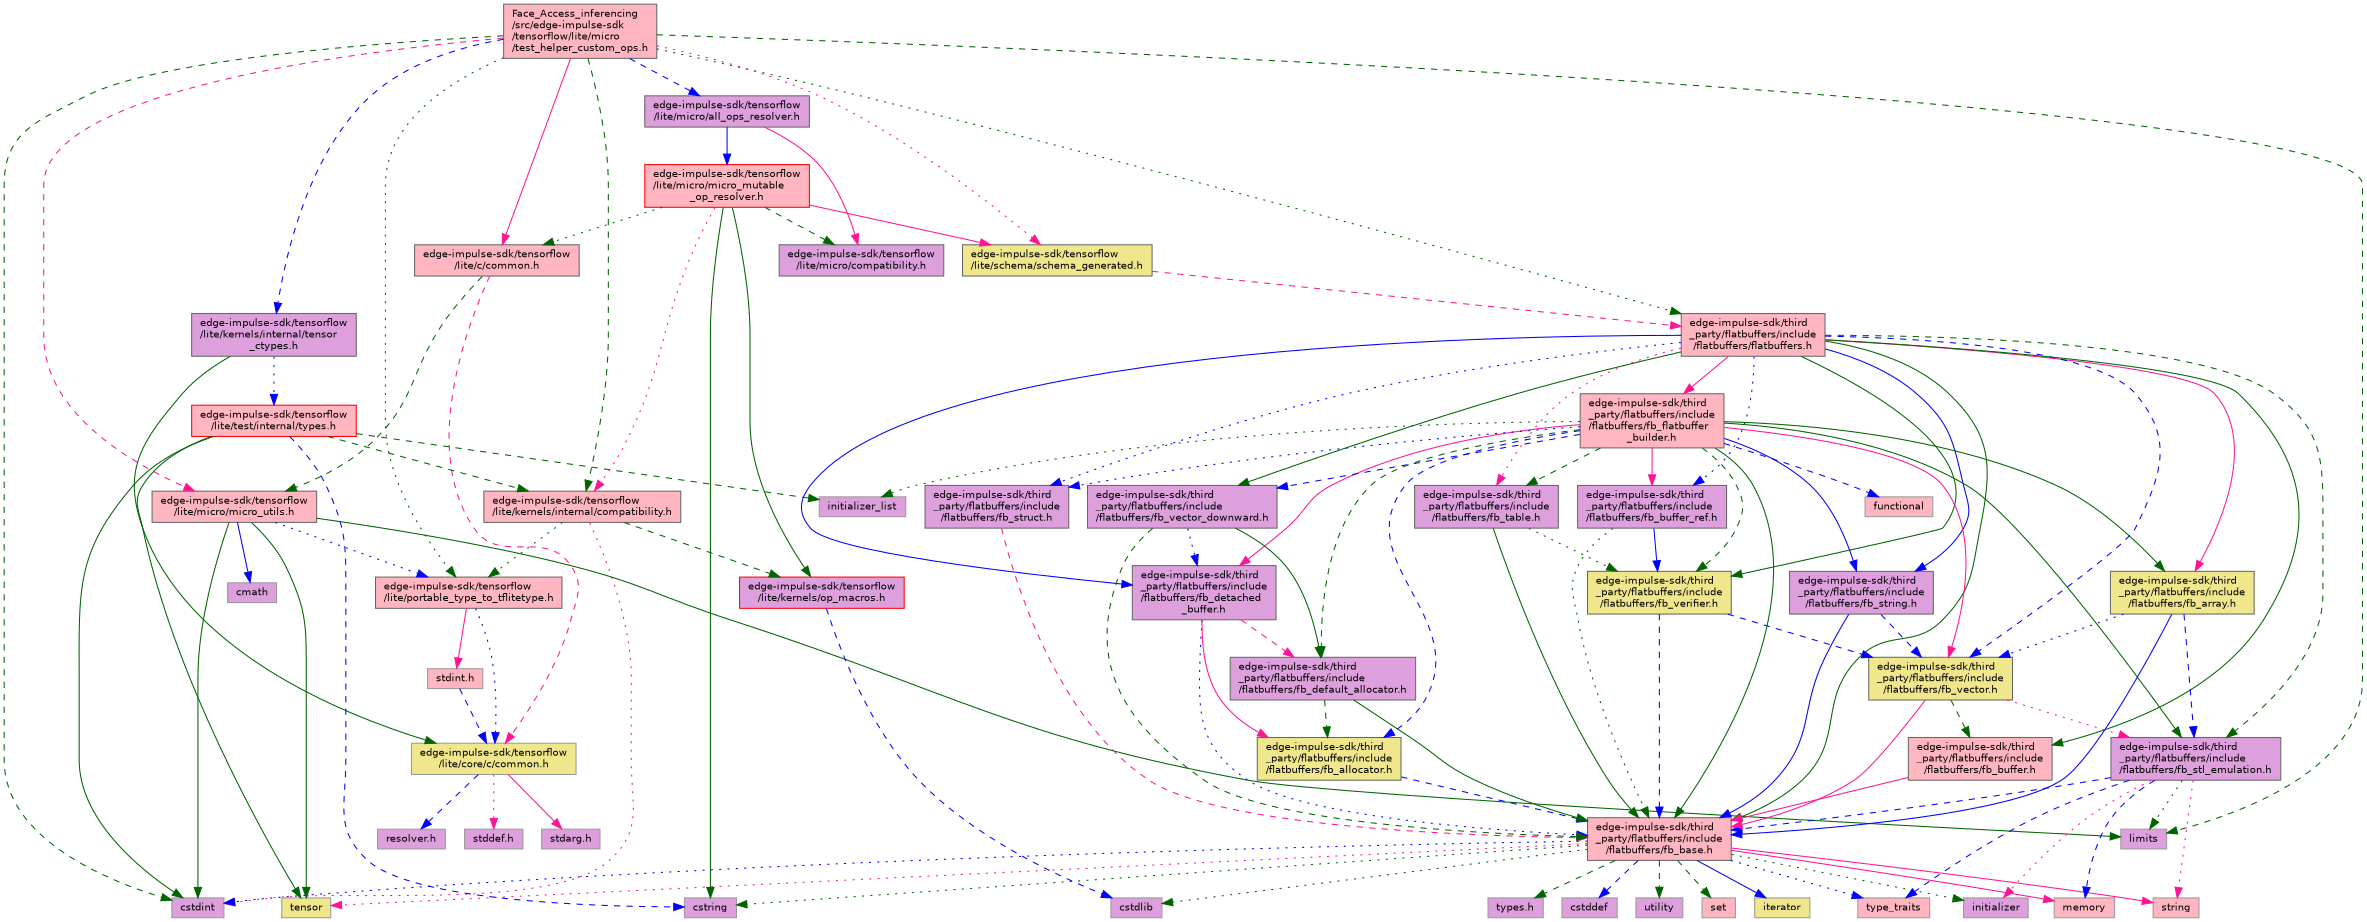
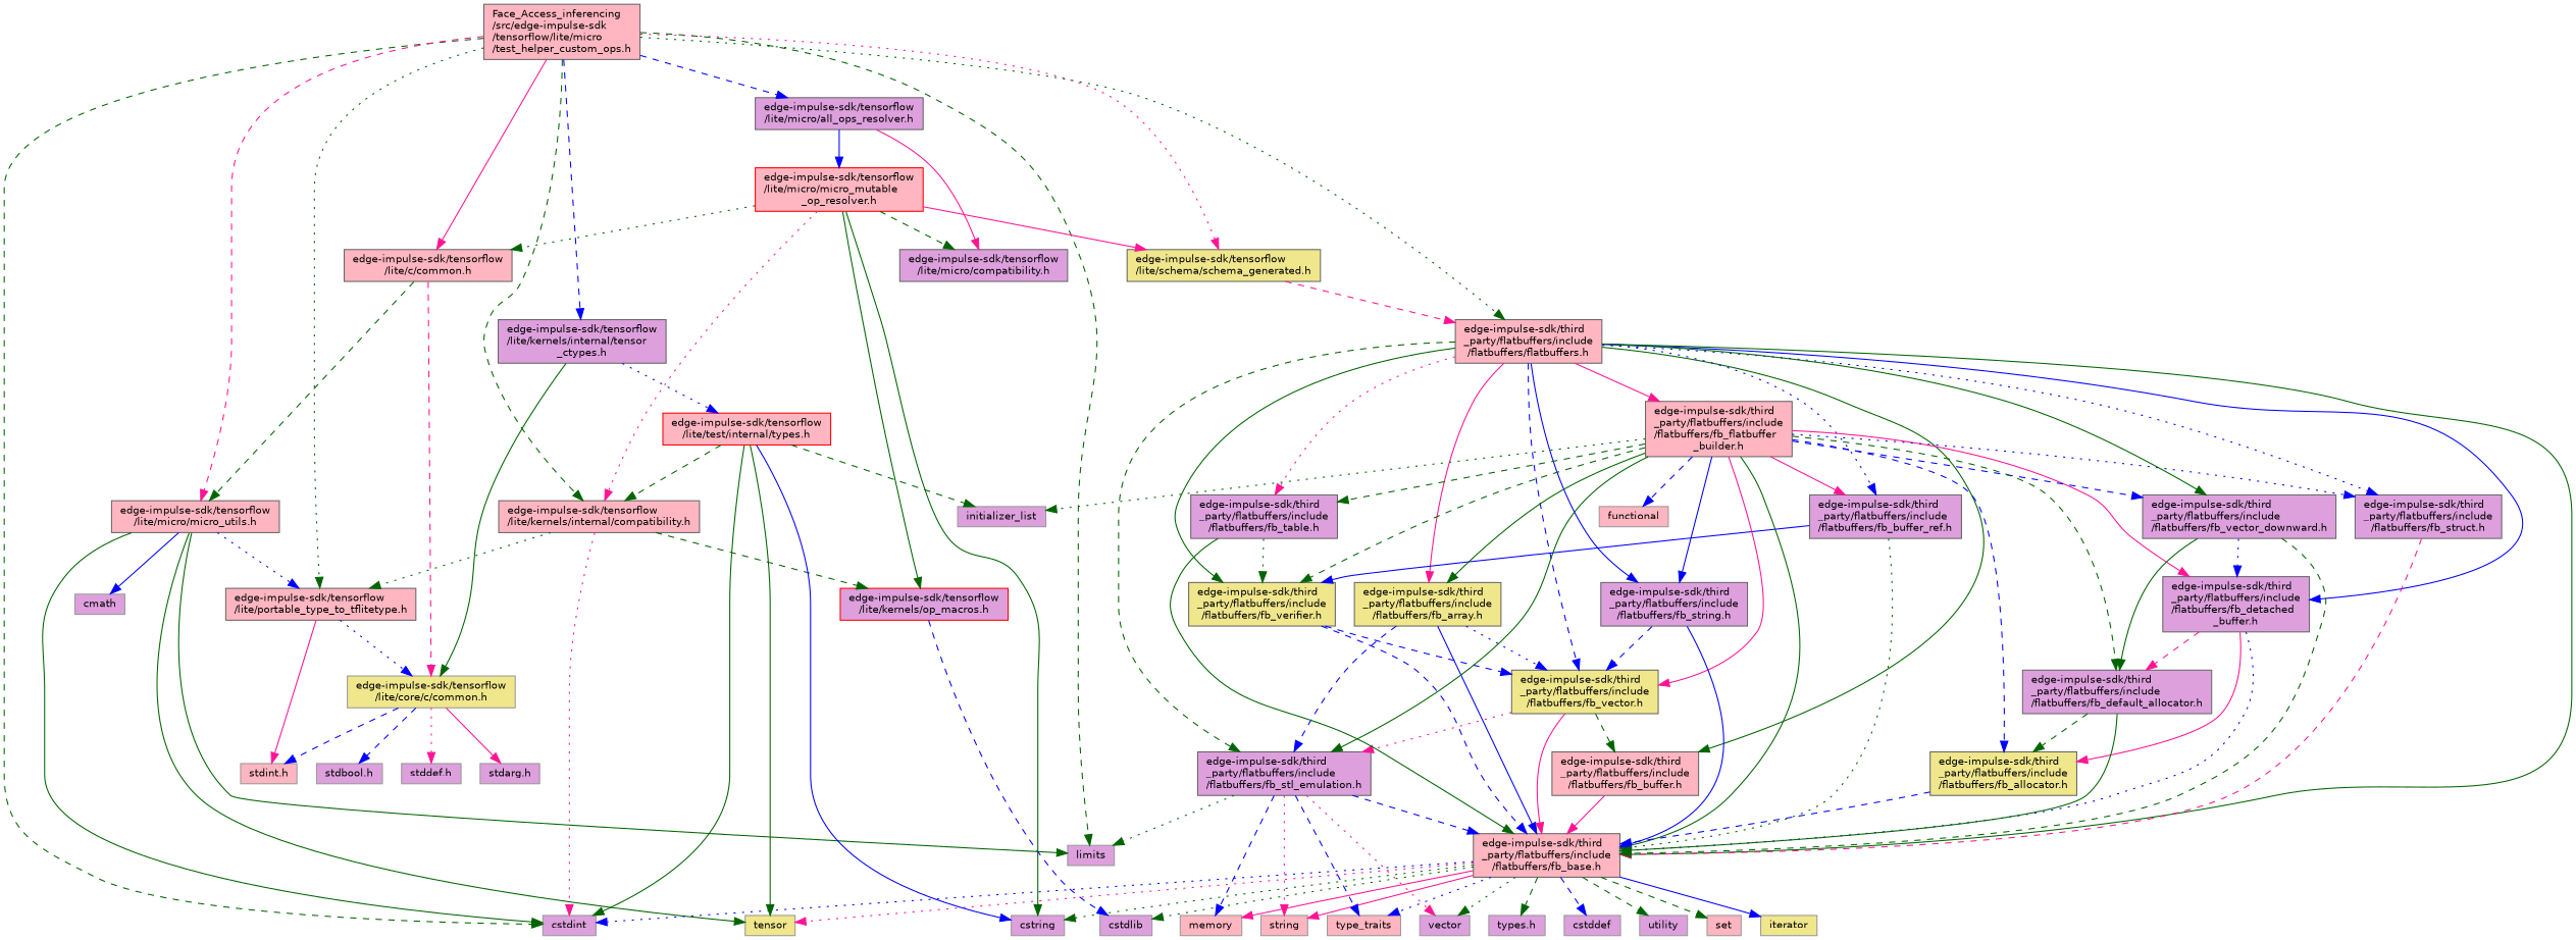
  digraph {
    node [color=grey40 fillcolor=plum fontname=Helvetica fontsize=10 shape=box style=filled]
    edge [color=darkgreen fontname=Helvetica fontsize=10 labelfontname=Helvetica labelfontsize=10 style=dashed]
    n1 [color=gray40 fillcolor=lightpink fontcolor=black height=0.2 label="Face_Access_inferencing\l/src/edge-impulse-sdk\l/tensorflow/lite/micro\l/test_helper_custom_ops.h" width=0.4]
    n2 [color=grey60 height=0.2 label=cstdint width=0.4]
    n3 [color=grey60 height=0.2 label=limits width=0.4]
    n4 [fillcolor=lightpink height=0.2 label="edge-impulse-sdk/third\l_party/flatbuffers/include\l/flatbuffers/flatbuffers.h" width=0.4]
    n5 [fillcolor=lightpink height=0.2 label="edge-impulse-sdk/tensorflow\l/lite/c/common.h" width=0.4]
    n6 [fillcolor=lightpink height=0.2 label="edge-impulse-sdk/tensorflow\l/lite/kernels/internal/compatibility.h" width=0.4]
    n7 [fillcolor=lightpink height=0.2 label="edge-impulse-sdk/tensorflow\l/lite/portable_type_to_tflitetype.h" width=0.4]
    n8 [height=0.2 label="edge-impulse-sdk/tensorflow\l/lite/kernels/internal/tensor\l_ctypes.h" width=0.4]
    n9 [height=0.2 label="edge-impulse-sdk/tensorflow\l/lite/micro/all_ops_resolver.h" width=0.4]
    n10 [fillcolor=khaki height=0.2 label="edge-impulse-sdk/tensorflow\l/lite/schema/schema_generated.h" width=0.4]
    n11 [fillcolor=lightpink height=0.2 label="edge-impulse-sdk/tensorflow\l/lite/micro/micro_utils.h" width=0.4]
    n12 [fillcolor=khaki height=0.2 label="edge-impulse-sdk/third\l_party/flatbuffers/include\l/flatbuffers/fb_array.h" width=0.4]
    n13 [fillcolor=lightpink height=0.2 label="edge-impulse-sdk/third\l_party/flatbuffers/include\l/flatbuffers/fb_base.h" width=0.4]
    n14 [height=0.2 label="edge-impulse-sdk/third\l_party/flatbuffers/include\l/flatbuffers/fb_stl_emulation.h" width=0.4]
    n15 [fillcolor=khaki height=0.2 label="edge-impulse-sdk/third\l_party/flatbuffers/include\l/flatbuffers/fb_vector.h" width=0.4]
    n16 [fillcolor=lightpink height=0.2 label="edge-impulse-sdk/third\l_party/flatbuffers/include\l/flatbuffers/fb_buffer.h" width=0.4]
    n17 [height=0.2 label="edge-impulse-sdk/third\l_party/flatbuffers/include\l/flatbuffers/fb_buffer_ref.h" width=0.4]
    n18 [fillcolor=khaki height=0.2 label="edge-impulse-sdk/third\l_party/flatbuffers/include\l/flatbuffers/fb_verifier.h" width=0.4]
    n19 [height=0.2 label="edge-impulse-sdk/third\l_party/flatbuffers/include\l/flatbuffers/fb_detached\l_buffer.h" width=0.4]
    n20 [fillcolor=lightpink height=0.2 label="edge-impulse-sdk/third\l_party/flatbuffers/include\l/flatbuffers/fb_flatbuffer\l_builder.h" width=0.4]
    n21 [height=0.2 label="edge-impulse-sdk/third\l_party/flatbuffers/include\l/flatbuffers/fb_string.h" width=0.4]
    n22 [height=0.2 label="edge-impulse-sdk/third\l_party/flatbuffers/include\l/flatbuffers/fb_struct.h" width=0.4]
    n23 [height=0.2 label="edge-impulse-sdk/third\l_party/flatbuffers/include\l/flatbuffers/fb_table.h" width=0.4]
    n24 [height=0.2 label="edge-impulse-sdk/third\l_party/flatbuffers/include\l/flatbuffers/fb_vector_downward.h" width=0.4]
    n25 [color=grey60 fillcolor=khaki height=0.2 label="edge-impulse-sdk/tensorflow\l/lite/core/c/common.h" width=0.4]
    n26 [color=red height=0.2 label="edge-impulse-sdk/tensorflow\l/lite/kernels/op_macros.h" width=0.4]
    n27 [color=grey60 fillcolor=lightpink height=0.2 label="stdint.h" width=0.4]
    n28 [color=red fillcolor=lightpink height=0.2 label="edge-impulse-sdk/tensorflow\l/lite/test/internal/types.h" width=0.4]
    n29 [height=0.2 label="edge-impulse-sdk/tensorflow\l/lite/micro/compatibility.h" width=0.4]
    n30 [color=red fillcolor=lightpink height=0.2 label="edge-impulse-sdk/tensorflow\l/lite/micro/micro_mutable\l_op_resolver.h" width=0.4]
    n31 [color=grey60 fillcolor=khaki height=0.2 label=tensor width=0.4]
    n32 [color=grey60 height=0.2 label=cmath width=0.4]
    n33 [color=grey60 height=0.2 label="types.h" width=0.4]
    n34 [color=grey60 height=0.2 label=cstddef width=0.4]
    n35 [color=grey60 height=0.2 label=cstdlib width=0.4]
    n36 [color=grey60 height=0.2 label=cstring width=0.4]
    n37 [color=grey60 height=0.2 label=utility width=0.4]
    n38 [color=grey60 fillcolor=lightpink height=0.2 label=string width=0.4]
    n39 [color=grey60 fillcolor=lightpink height=0.2 label=type_traits width=0.4]
-   n40 [color=grey60 height=0.2 label=initializer width=0.4]
+   n40 [color=grey60 height=0.2 label=vector width=0.4]
    n41 [color=grey60 fillcolor=lightpink height=0.2 label=set width=0.4]
    n42 [color=grey60 fillcolor=khaki height=0.2 label=iterator width=0.4]
    n43 [color=grey60 fillcolor=lightpink height=0.2 label=memory width=0.4]
    n44 [fillcolor=khaki height=0.2 label="edge-impulse-sdk/third\l_party/flatbuffers/include\l/flatbuffers/fb_allocator.h" width=0.4]
    n45 [height=0.2 label="edge-impulse-sdk/third\l_party/flatbuffers/include\l/flatbuffers/fb_default_allocator.h" width=0.4]
    n46 [color=grey60 fillcolor=lightpink height=0.2 label=functional width=0.4]
    n47 [color=grey60 height=0.2 label=initializer_list width=0.4]
    n48 [color=grey60 height=0.2 label="stdarg.h" width=0.4]
-   n49 [color=grey60 height=0.2 label="resolver.h" width=0.4]
+   n49 [color=grey60 height=0.2 label="stdbool.h" width=0.4]
    n50 [color=grey60 height=0.2 label="stddef.h" width=0.4]
    n1 -> n2
    n1 -> n3
    n1 -> n4 [style=dotted]
    n1 -> n5 [color=deeppink style=solid]
    n1 -> n6
    n1 -> n7 [style=dotted]
    n1 -> n8 [color=blue]
    n1 -> n9 [color=blue]
    n1 -> n10 [color=deeppink style=dotted]
    n1 -> n11 [color=deeppink]
    n4 -> n12 [color=deeppink style=solid]
    n4 -> n13 [style=solid]
    n4 -> n14
    n4 -> n15 [color=blue]
    n4 -> n16 [style=solid]
    n4 -> n17 [color=blue style=dotted]
    n4 -> n18 [style=solid]
    n4 -> n19 [color=blue style=solid]
    n4 -> n20 [color=deeppink style=solid]
    n4 -> n21 [color=blue style=solid]
    n4 -> n22 [color=blue style=dotted]
    n4 -> n23 [color=deeppink style=dotted]
    n4 -> n24 [style=solid]
    n5 -> n11
    n5 -> n25 [color=deeppink]
    n6 -> n2 [color=deeppink style=dotted]
    n6 -> n7 [style=dotted]
    n6 -> n26
    n7 -> n25 [color=blue style=dotted]
    n7 -> n27 [color=deeppink style=solid]
    n8 -> n25 [style=solid]
    n8 -> n28 [color=blue style=dotted]
    n9 -> n29 [color=deeppink style=solid]
    n9 -> n30 [color=blue style=solid]
    n10 -> n4 [color=deeppink]
    n11 -> n2 [style=solid]
    n11 -> n3 [style=solid]
    n11 -> n7 [color=blue style=dotted]
    n11 -> n31 [style=solid]
    n11 -> n32 [color=blue style=solid]
    n12 -> n13 [color=blue style=solid]
    n12 -> n14 [color=blue]
    n12 -> n15 [color=blue style=dotted]
    n13 -> n2 [color=blue style=dotted]
    n13 -> n31 [color=deeppink style=dotted]
    n13 -> n33
    n13 -> n34 [color=blue]
    n13 -> n35 [style=dotted]
    n13 -> n36 [style=dotted]
    n13 -> n37
    n13 -> n38 [color=deeppink style=solid]
    n13 -> n39 [color=blue style=dotted]
    n13 -> n40 [style=dotted]
    n13 -> n41
    n13 -> n42 [color=blue style=solid]
    n13 -> n43 [color=deeppink style=solid]
    n14 -> n3 [style=dotted]
    n14 -> n13 [color=blue]
    n14 -> n38 [color=deeppink style=dotted]
    n14 -> n39 [color=blue]
    n14 -> n40 [color=deeppink style=dotted]
    n14 -> n43 [color=blue]
    n15 -> n13 [color=deeppink style=solid]
    n15 -> n14 [color=deeppink style=dotted]
    n15 -> n16
    n16 -> n13 [color=deeppink style=solid]
    n17 -> n13 [style=dotted]
    n17 -> n18 [color=blue style=solid]
    n18 -> n13 [color=blue]
    n18 -> n15 [color=blue]
    n19 -> n13 [color=blue style=dotted]
    n19 -> n44 [color=deeppink style=solid]
    n19 -> n45 [color=deeppink]
    n20 -> n12 [style=solid]
    n20 -> n13 [style=solid]
    n20 -> n14 [style=solid]
    n20 -> n15 [color=deeppink style=solid]
    n20 -> n17 [color=deeppink style=solid]
    n20 -> n18
    n20 -> n19 [color=deeppink style=solid]
    n20 -> n21 [color=blue style=solid]
    n20 -> n22 [color=blue style=dotted]
    n20 -> n23
    n20 -> n24 [color=blue]
    n20 -> n44 [color=blue]
    n20 -> n45
    n20 -> n46 [color=blue]
    n20 -> n47 [style=dotted]
    n21 -> n13 [color=blue style=solid]
    n21 -> n15 [color=blue]
    n22 -> n13 [color=deeppink]
    n23 -> n13 [style=solid]
    n23 -> n18 [style=dotted]
    n24 -> n13
    n24 -> n19 [color=blue style=dotted]
    n24 -> n45 [style=solid]
-   n27 -> n25 [color=blue]
+   n25 -> n27 [color=blue]
    n25 -> n48 [color=deeppink style=solid]
    n25 -> n49 [color=blue]
    n25 -> n50 [color=deeppink style=dotted]
    n26 -> n35 [color=blue]
    n28 -> n2 [style=solid]
    n28 -> n6
    n28 -> n31 [style=solid]
-   n28 -> n36 [color=blue]
+   n28 -> n36 [color=blue style=solid]
    n28 -> n47
    n30 -> n5 [style=dotted]
    n30 -> n6 [color=deeppink style=dotted]
    n30 -> n10 [color=deeppink style=solid]
    n30 -> n26 [style=solid]
    n30 -> n29
    n30 -> n36 [style=solid]
    n44 -> n13 [color=blue]
    n45 -> n13 [style=solid]
    n45 -> n44
  }
